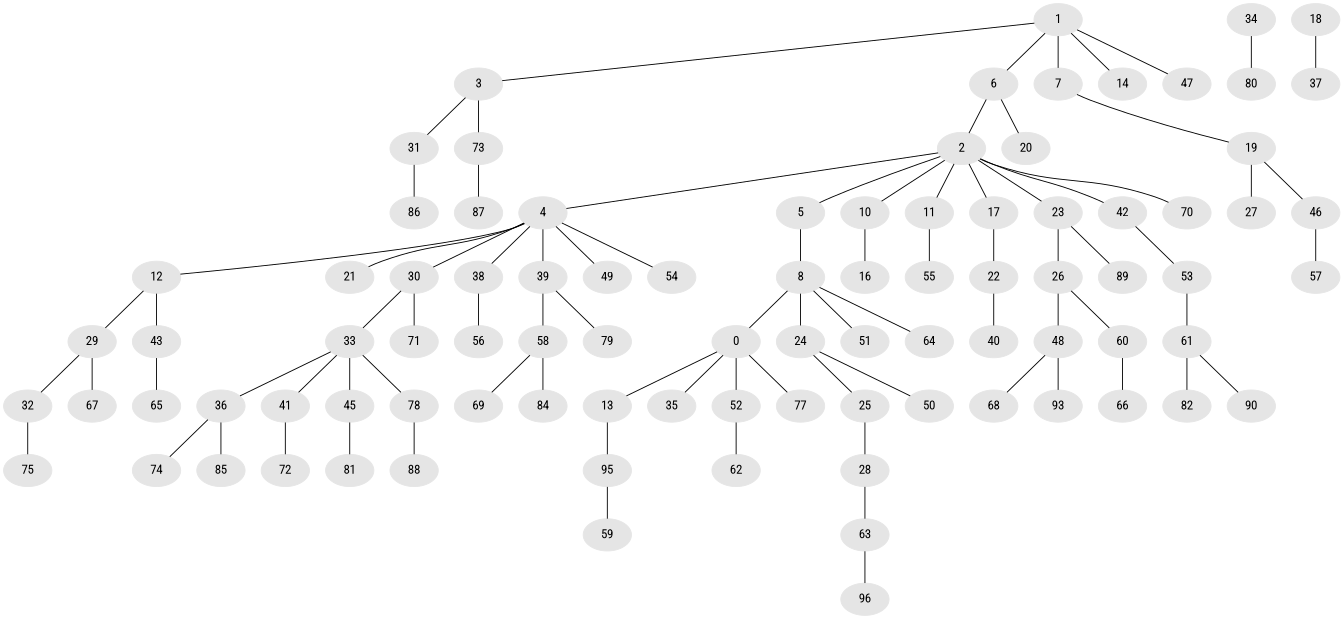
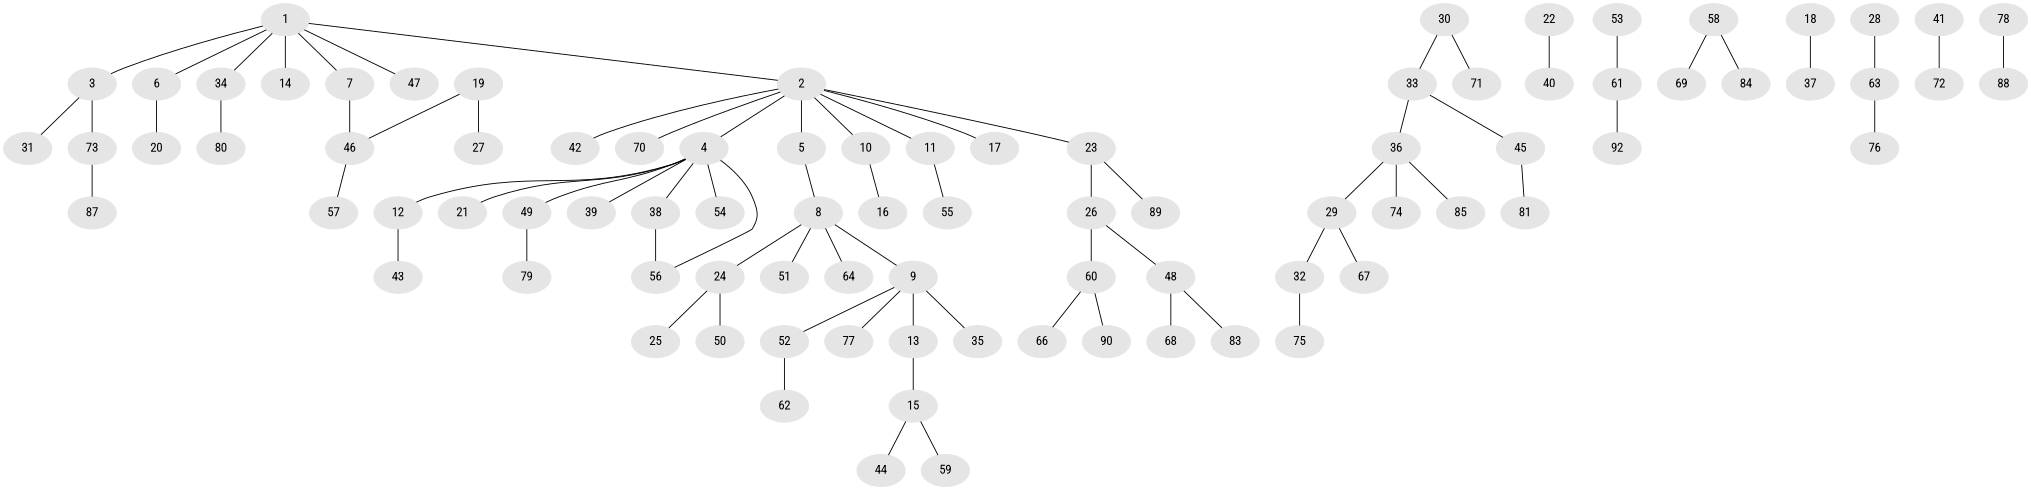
  graph {
    fontname="Roboto Condensed"
    node [color=gray90 fontname="Roboto Condensed" style=filled]
    edge [fontname="Roboto Condensed"]
    1
    2
    3
    6
    7
    14
    34
    47
    4
    5
    10
    11
    17
    23
    42
    70
    31
    73
    20
    19
    80
    12
    21
    30
    38
    39
    49
    54
    8
    16
    55
    22
    26
    89
    53
-   86
    87
    29
    43
    33
    71
    56
    58
    79
-   9 [label=0]
+   9
    24
    51
    64
    27
    46
    13
    35
    52
    77
    25
    50
-   15 [label=95]
+   15
    62
    18
    37
    32
    67
-   65
+   44
    59
    40
    57
    48
    60
    28
    63
    68
-   83 [label=93]
+   83
    66
-   76 [label=96]
+   76
    75
    36
    41
    45
    78
    74
    85
    72
    81
    88
    69
    84
    61
-   82
+   82 [label=92]
    90
-   6 -- 2
+   1 -- 2
    1 -- 3
    1 -- 6
    1 -- 7
    1 -- 14
+   1 -- 34
    1 -- 47
    2 -- 4
    2 -- 5
    2 -- 10
    2 -- 11
    2 -- 17
    2 -- 23
    2 -- 42
    2 -- 70
    3 -- 31
    3 -- 73
    6 -- 20
-   7 -- 19
+   7 -- 46
    34 -- 80
    4 -- 12
    4 -- 21
-   4 -- 30
+   4 -- 56
    4 -- 38
    4 -- 39
    4 -- 49
    4 -- 54
    5 -- 8
    10 -- 16
    11 -- 55
-   17 -- 22
    23 -- 26
    23 -- 89
-   42 -- 53
-   31 -- 86
    73 -- 87
    19 -- 27
    19 -- 46
-   12 -- 29
+   36 -- 29
    12 -- 43
    30 -- 33
    30 -- 71
    38 -- 56
-   39 -- 58
-   39 -- 79
+   49 -- 79
    8 -- 9
    8 -- 24
    8 -- 51
    8 -- 64
    22 -- 40
    26 -- 48
    26 -- 60
    53 -- 61
    29 -- 32
    29 -- 67
-   43 -- 65
    33 -- 36
-   33 -- 41
    33 -- 45
-   33 -- 78
    58 -- 69
    58 -- 84
    9 -- 13
    9 -- 35
    9 -- 52
    9 -- 77
    24 -- 25
    24 -- 50
    46 -- 57
    13 -- 15
    52 -- 62
-   25 -- 28
+   15 -- 44
    15 -- 59
    18 -- 37
    32 -- 75
    48 -- 68
    48 -- 83
    60 -- 66
    28 -- 63
    63 -- 76
    36 -- 74
    36 -- 85
    41 -- 72
    45 -- 81
    78 -- 88
    61 -- 82
-   61 -- 90
+   60 -- 90
  }
